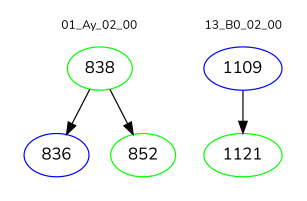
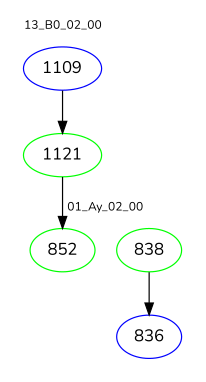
  digraph {
    fontname=Nunito
    node [color=green fontname=Nunito]
    edge [color=black fontname=Nunito]
    n1 [label=838]
    n2 [color=blue label=836]
    n3 [label=852]
    n4 [color=blue label=1109]
    n5 [label=1121]
    subgraph cluster_1 {
      color=white
      fontsize=10
      label="01_Ay_02_00"
      n1
      n2
      n3
    }
    subgraph cluster_2 {
      color=white
      fontsize=10
      label="13_B0_02_00"
      n4
      n5
    }
    n1 -> n2
-   n1 -> n3
+   n5 -> n3
    n4 -> n5
  }
